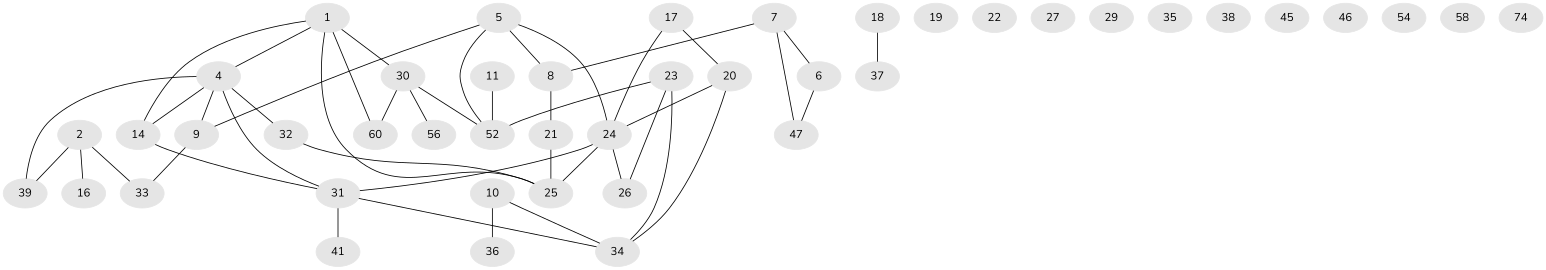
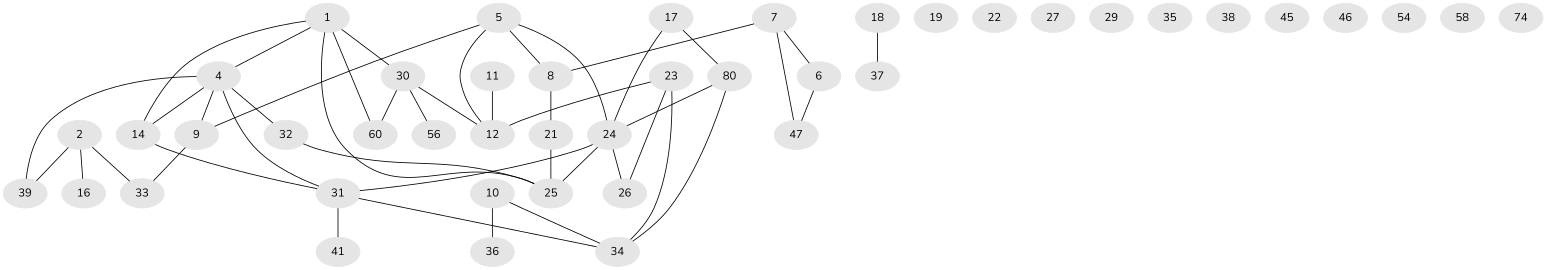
  graph {
    fontname=Nunito
    node [color=gray90 fontname=Nunito style=filled]
    edge [fontname=Nunito]
    1 [super="+3"]
    4 [super="+42"]
    14 [super="+61"]
    25 [super="+69"]
    30 [super="+55"]
    n6 [label=60]
    39 [super="+59"]
    9
    n9 [label=32]
    31 [super="+60"]
-   52
+   52 [label=12]
    56
    2 [super="+40"]
    16
    33 [super="+62"]
    34 [super="+51"]
    41
    5 [super="+28"]
    8 [super="+50"]
    24 [super="+53"]
    6 [super="+68"]
    47 [super="+63"]
    21 [super="+65"]
    26 [super="+49"]
    7 [super="+15"]
    10 [super="+13"]
    36
    11
    17 [super="+44"]
-   20 [super="+57"]
+   20 [super="+57" label=80]
    18 [super="+43"]
    37 [super="+72"]
    19
    22
    23 [super="+48"]
    27 [super="+64"]
    29 [super="+32"]
    35
    38
    45 [super="+71"]
    46 [super="+66"]
    54
    58
    n44 [label=74]
    1 -- 4
    1 -- 14
    1 -- 25
    1 -- 30
    1 -- n6
    4 -- 14
    4 -- 39
    4 -- 9
    4 -- n9
    4 -- 31
    14 -- 31
    30 -- n6
    30 -- 52
    30 -- 56
    9 -- 33
    n9 -- 25
    31 -- 34
    31 -- 41
    2 -- 39
    2 -- 16
    2 -- 33 [weight=2]
    5 -- 9
    5 -- 52
    5 -- 8
    5 -- 24
    8 -- 21
    24 -- 25
    24 -- 31
    24 -- 26
    6 -- 47
    21 -- 25
    7 -- 8
    7 -- 6
    7 -- 47
    10 -- 34
    10 -- 36
    11 -- 52
    17 -- 24
    17 -- 20
    20 -- 34
    20 -- 24
    18 -- 37
    23 -- 52
    23 -- 34
    23 -- 26
  }
